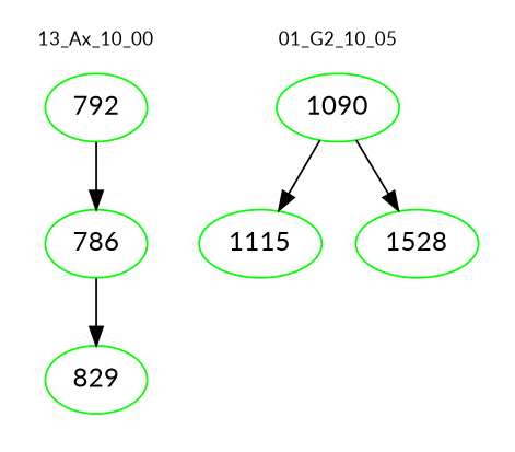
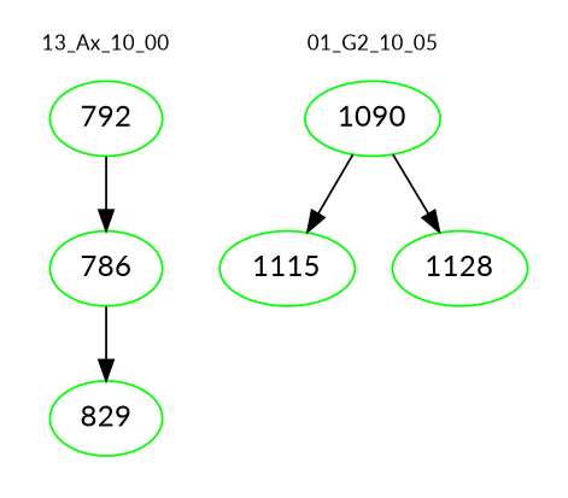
  digraph {
    fontname=Lato
    node [color=green fontname=Lato]
    edge [color=black fontname=Lato]
    n1 [label=792]
    n2 [label=786]
    n3 [label=829]
    n4 [label=1115]
    n5 [label=1090]
-   n6 [label=1528]
+   n6 [label=1128]
    subgraph cluster_1 {
      color=white
      fontsize=10
      label="13_Ax_10_00"
      n1
      n2
      n3
    }
    subgraph cluster_2 {
      color=white
      fontsize=10
      label="01_G2_10_05"
      n4
      n5
      n6
    }
    n1 -> n2
    n2 -> n3
    n5 -> n4
    n5 -> n6
  }
